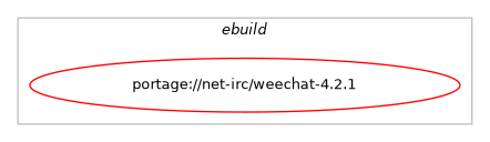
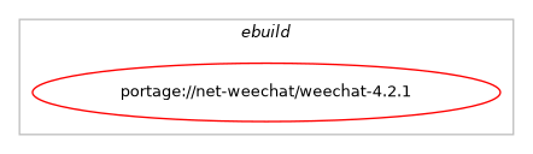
  digraph {
    compound=true
    concentrate=true
    fontname=Helvetica
    fontsize=10
    newrank=true
    rankdir=LR
    ranksep=1.5
-   n1 [color=red fontname=Helvetica fontsize=10 label="portage://net-irc/weechat-4.2.1" width=4]
+   n1 [color=red fontname=Helvetica fontsize=10 label="portage://net-weechat/weechat-4.2.1" width=4]
    subgraph cluster_1 {
      color=gray
      label=<<i>ebuild</i>>
      n1
    }
    subgraph cluster_2 {
      color=gray
      label=<<i>dependencies</i>>
      subgraph cluster_3 {
        color=gray
        fillcolor="#eeeeee"
        label=<<i>compile</i>>
        style=filled
      }
      subgraph cluster_4 {
        color=gray
        fillcolor="#eeeeee"
        label=<<i>compile and run</i>>
        style=filled
      }
      subgraph cluster_5 {
        color=gray
        fillcolor="#eeeeee"
        label=<<i>run</i>>
        style=filled
      }
    }
    subgraph cluster_6 {
      color=gray
      label=<<i>candidates</i>>
      rank=same
    }
  }
